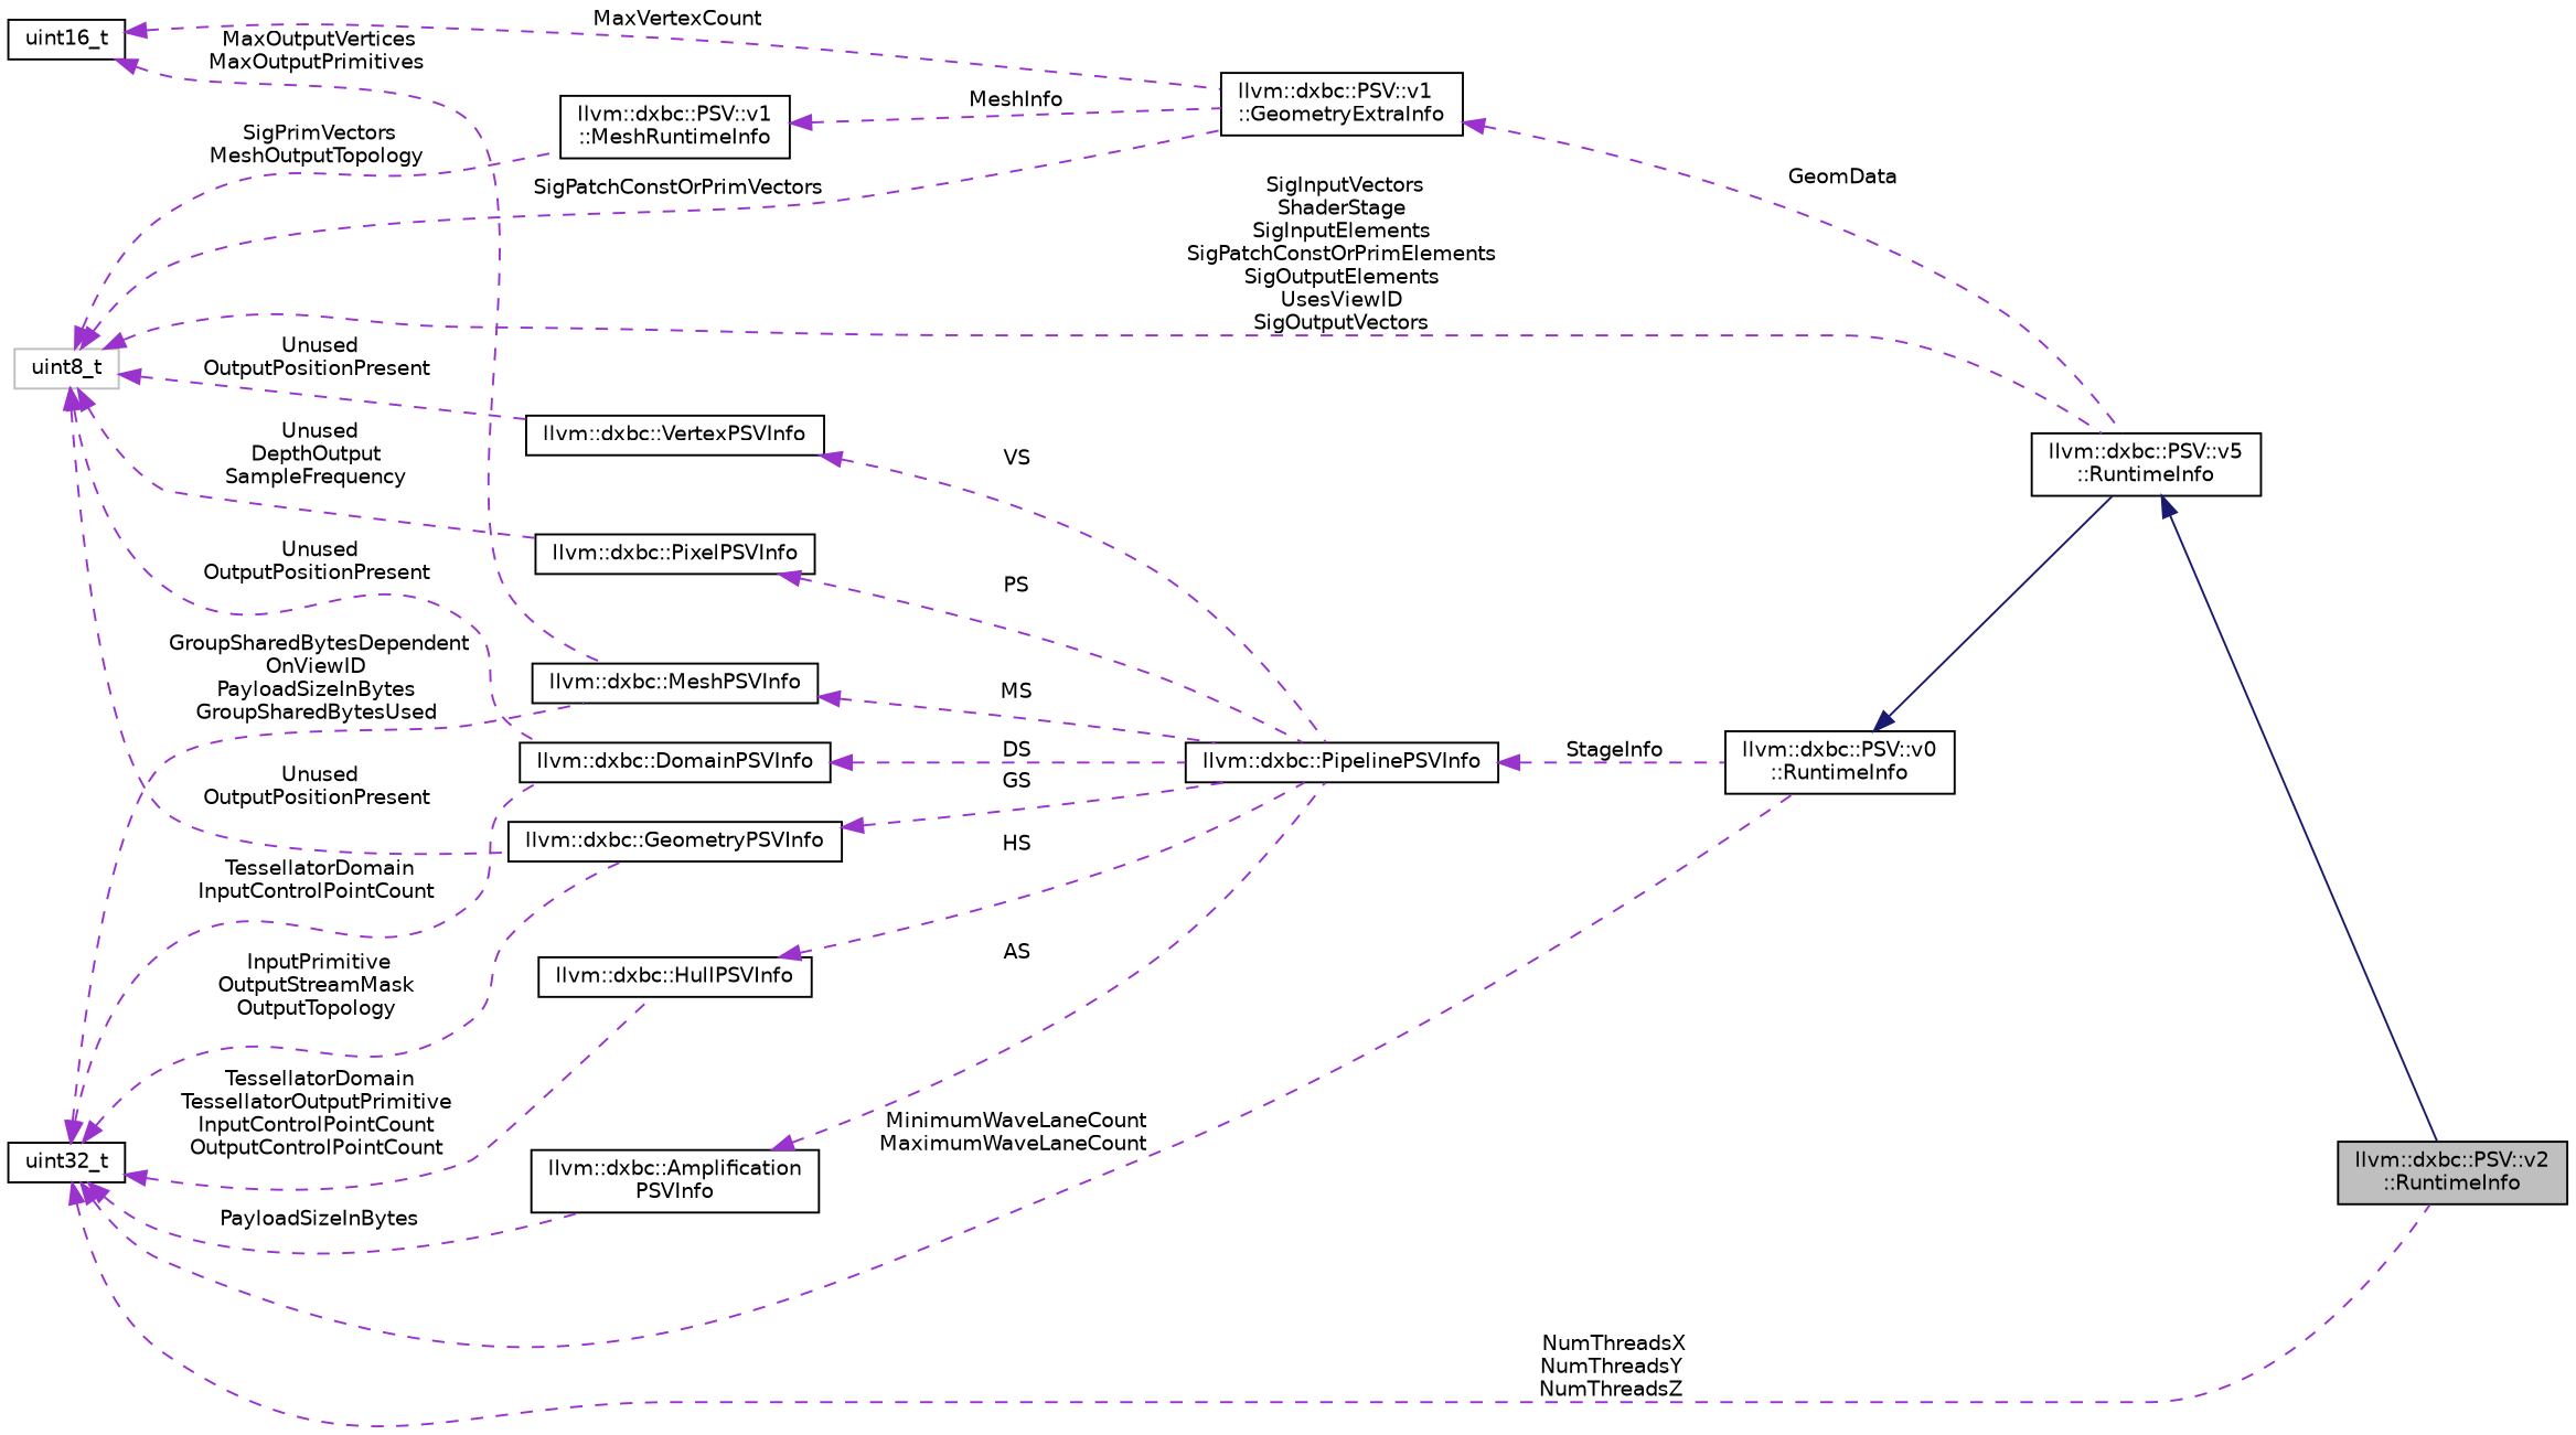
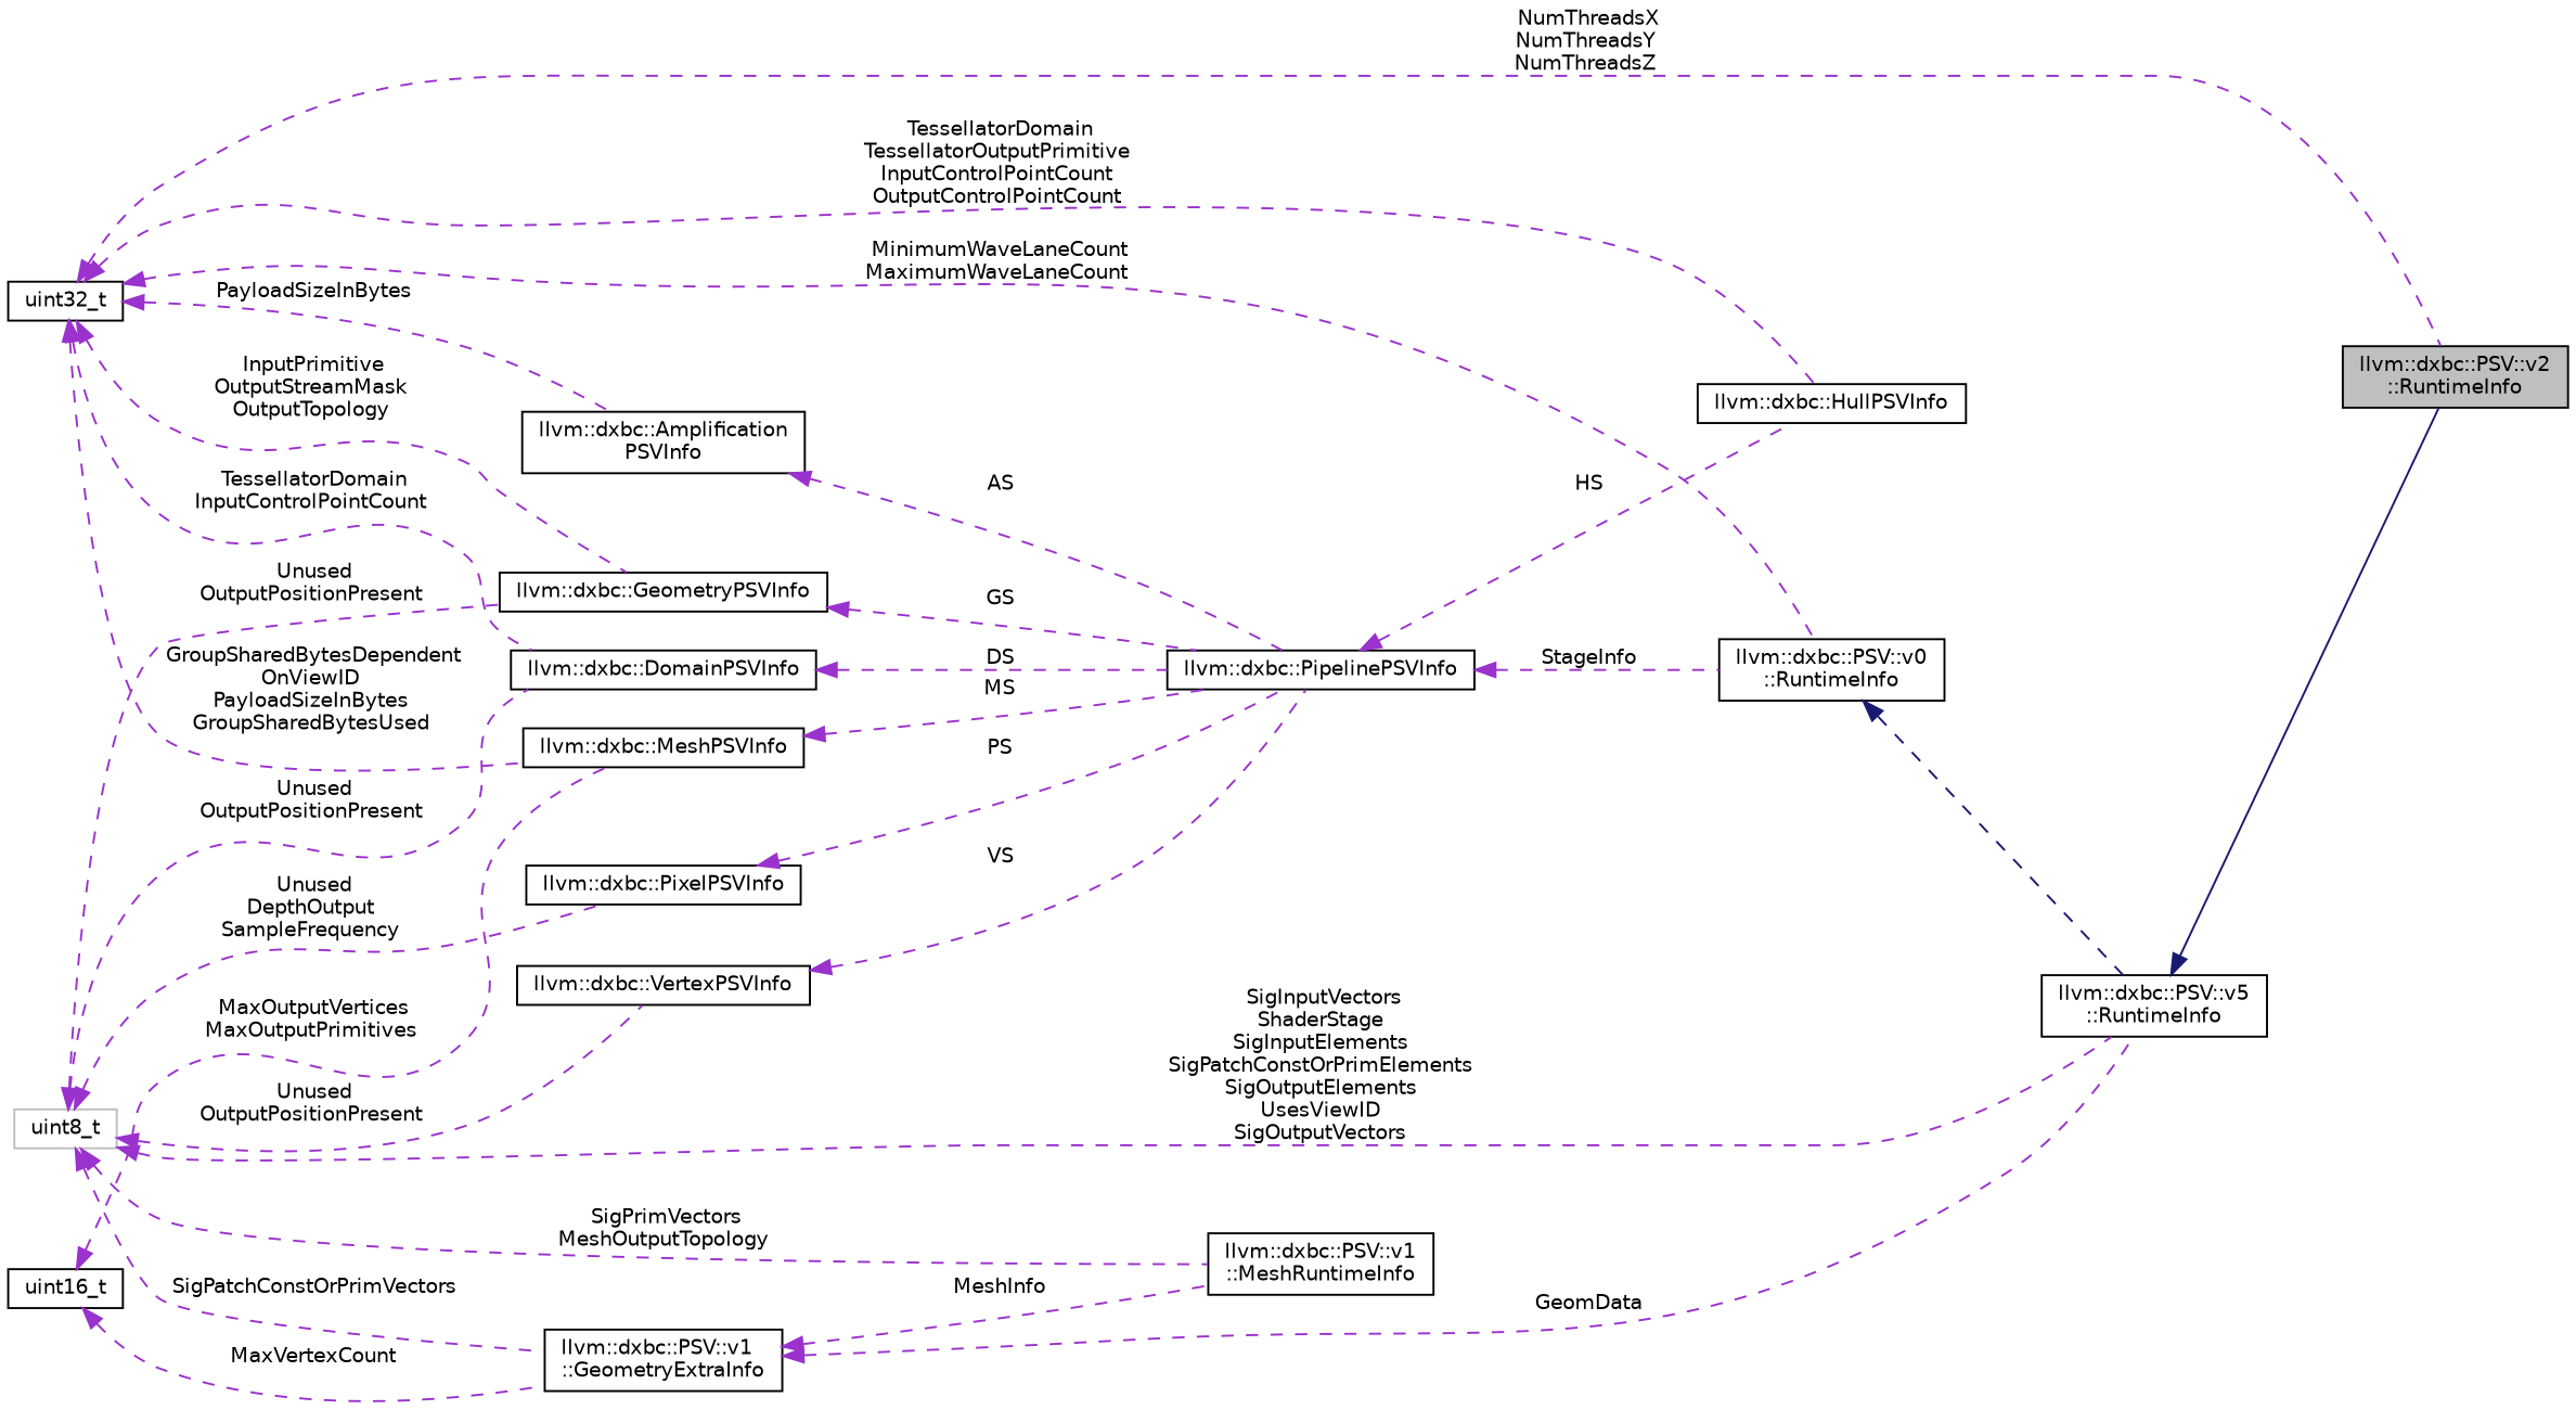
  digraph {
    rankdir=LR
    node [color=black fontname=Helvetica fontsize=10 shape=record]
    edge [color=darkorchid3 dir=back fontname=Helvetica fontsize=10 labelfontname=Helvetica labelfontsize=10 style=dashed]
    n1 [fillcolor=grey75 fontcolor=black height=0.2 label="llvm::dxbc::PSV::v2\l::RuntimeInfo" style=filled width=0.4]
    n2 [height=0.2 label="llvm::dxbc::PSV::v5\l::RuntimeInfo" width=0.4]
    n3 [height=0.2 label="llvm::dxbc::PSV::v0\l::RuntimeInfo" width=0.4]
    n4 [height=0.2 label="llvm::dxbc::PipelinePSVInfo" width=0.4]
    n5 [height=0.2 label="llvm::dxbc::GeometryPSVInfo" width=0.4]
    n6 [height=0.2 label=uint32_t width=0.4]
    n7 [height=0.2 label="llvm::dxbc::DomainPSVInfo" width=0.4]
    n8 [height=0.2 label="llvm::dxbc::MeshPSVInfo" width=0.4]
    n9 [height=0.2 label="llvm::dxbc::Amplification\lPSVInfo" width=0.4]
    n10 [height=0.2 label="llvm::dxbc::HullPSVInfo" width=0.4]
    n11 [color=grey75 height=0.2 label=uint8_t width=0.4]
    n12 [height=0.2 label="llvm::dxbc::PixelPSVInfo" width=0.4]
    n13 [height=0.2 label="llvm::dxbc::VertexPSVInfo" width=0.4]
    n14 [height=0.2 label="llvm::dxbc::PSV::v1\l::GeometryExtraInfo" width=0.4]
    n15 [height=0.2 label="llvm::dxbc::PSV::v1\l::MeshRuntimeInfo" width=0.4]
    n16 [height=0.2 label=uint16_t width=0.4]
    n2 -> n1 [color=midnightblue style=solid]
-   n3 -> n2 [color=midnightblue style=solid]
+   n3 -> n2 [color=midnightblue]
    n4 -> n3 [label=" StageInfo"]
    n5 -> n4 [label=" GS"]
    n6 -> n1 [label=" NumThreadsX\nNumThreadsY\nNumThreadsZ"]
    n6 -> n3 [label=" MinimumWaveLaneCount\nMaximumWaveLaneCount"]
    n6 -> n5 [label=" InputPrimitive\nOutputStreamMask\nOutputTopology"]
    n6 -> n7 [label=" TessellatorDomain\nInputControlPointCount"]
    n6 -> n8 [label=" GroupSharedBytesDependent\lOnViewID\nPayloadSizeInBytes\nGroupSharedBytesUsed"]
    n6 -> n9 [label=" PayloadSizeInBytes"]
    n6 -> n10 [label=" TessellatorDomain\nTessellatorOutputPrimitive\nInputControlPointCount\nOutputControlPointCount"]
    n7 -> n4 [label=" DS"]
    n8 -> n4 [label=" MS"]
    n9 -> n4 [label=" AS"]
-   n10 -> n4 [label=" HS"]
+   n4 -> n10 [label=" HS"]
    n11 -> n2 [label=" SigInputVectors\nShaderStage\nSigInputElements\nSigPatchConstOrPrimElements\nSigOutputElements\nUsesViewID\nSigOutputVectors"]
    n11 -> n5 [label=" Unused\nOutputPositionPresent"]
    n11 -> n7 [label=" Unused\nOutputPositionPresent"]
    n11 -> n12 [label=" Unused\nDepthOutput\nSampleFrequency"]
    n11 -> n13 [label=" Unused\nOutputPositionPresent"]
    n11 -> n14 [label=" SigPatchConstOrPrimVectors"]
    n11 -> n15 [label=" SigPrimVectors\nMeshOutputTopology"]
    n12 -> n4 [label=" PS"]
    n13 -> n4 [label=" VS"]
    n14 -> n2 [label=" GeomData"]
-   n15 -> n14 [label=" MeshInfo"]
+   n14 -> n15 [label=" MeshInfo"]
    n16 -> n8 [label=" MaxOutputVertices\nMaxOutputPrimitives"]
    n16 -> n14 [label=" MaxVertexCount"]
  }
